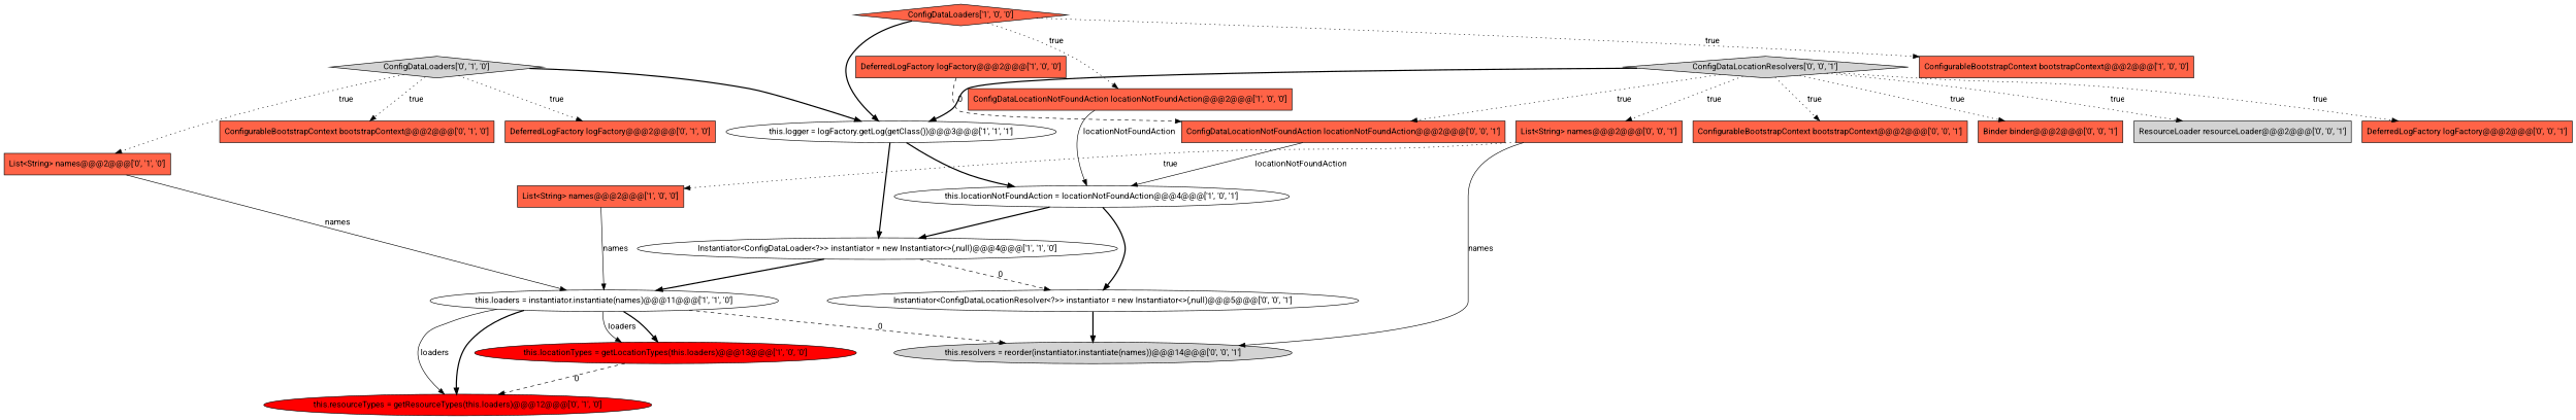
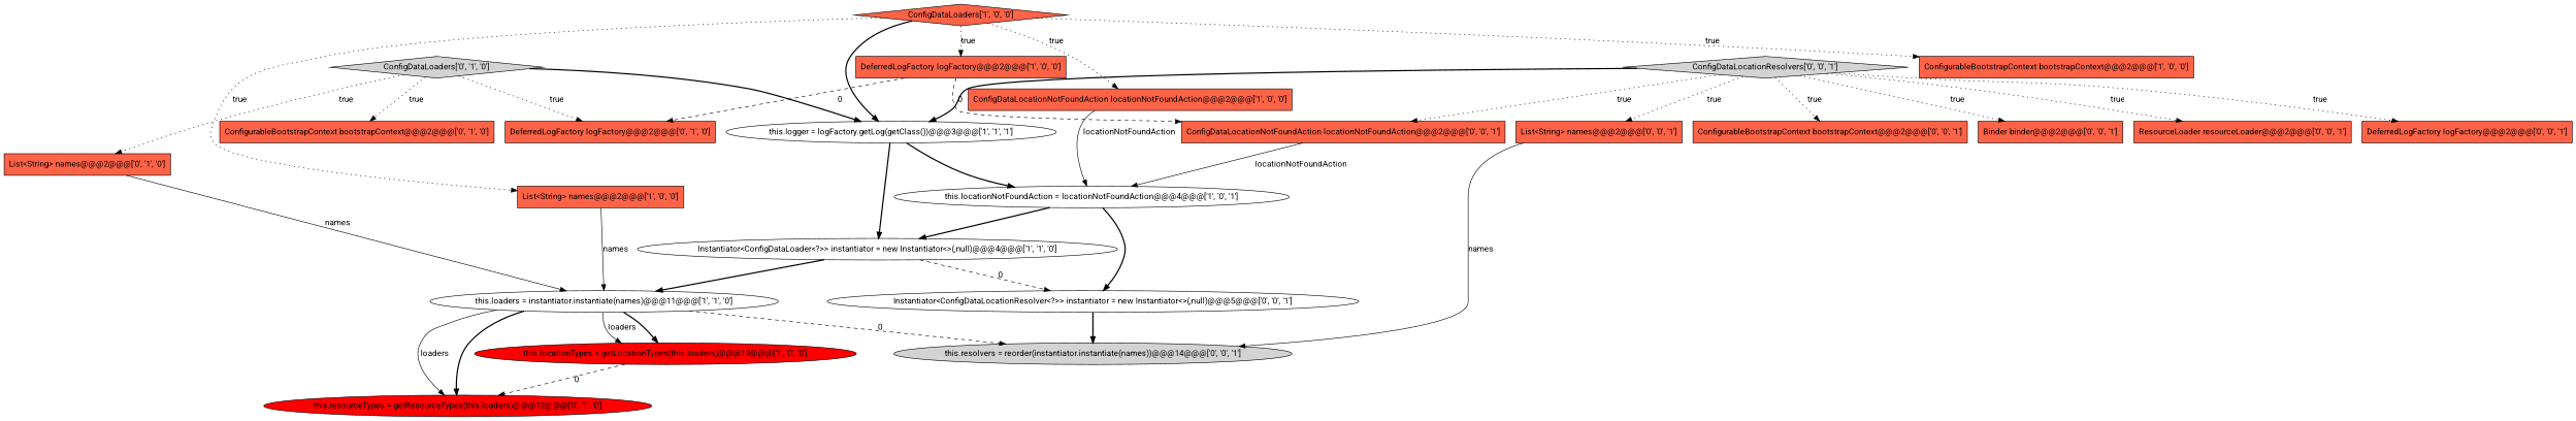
  digraph {
    fontname=Roboto
    node [fillcolor=tomato fontname=Roboto shape=box style=filled]
    edge [fontname=Roboto style=dotted]
    n1 [fillcolor=white label="Instantiator<ConfigDataLoader<?>> instantiator = new Instantiator<>(,null)@@@4@@@['1', '1', '0']" shape=ellipse]
    n2 [fillcolor=white label="Instantiator<ConfigDataLocationResolver<?>> instantiator = new Instantiator<>(,null)@@@5@@@['0', '0', '1']" shape=ellipse]
    n3 [fillcolor=white label="this.loaders = instantiator.instantiate(names)@@@11@@@['1', '1', '0']" shape=ellipse]
    n4 [fillcolor=lightgray label="this.resolvers = reorder(instantiator.instantiate(names))@@@14@@@['0', '0', '1']" shape=ellipse]
    n5 [fillcolor=red label="this.resourceTypes = getResourceTypes(this.loaders)@@@12@@@['0', '1', '0']" shape=ellipse]
    n6 [fillcolor=red label="this.locationTypes = getLocationTypes(this.loaders)@@@13@@@['1', '0', '0']" shape=ellipse]
    n7 [label="ConfigurableBootstrapContext bootstrapContext@@@2@@@['1', '0', '0']"]
    n8 [label="DeferredLogFactory logFactory@@@2@@@['1', '0', '0']"]
    n9 [label="ConfigDataLocationNotFoundAction locationNotFoundAction@@@2@@@['0', '0', '1']"]
    n10 [label="DeferredLogFactory logFactory@@@2@@@['0', '1', '0']"]
    n11 [fillcolor=white label="this.locationNotFoundAction = locationNotFoundAction@@@4@@@['1', '0', '1']" shape=ellipse]
    n12 [label="List<String> names@@@2@@@['1', '0', '0']"]
    n13 [label="ConfigurableBootstrapContext bootstrapContext@@@2@@@['0', '0', '1']"]
    n14 [fillcolor=white label="this.logger = logFactory.getLog(getClass())@@@3@@@['1', '1', '1']" shape=ellipse]
    n15 [fillcolor=lightgray label="ConfigDataLocationResolvers['0', '0', '1']" shape=diamond]
    n16 [label="List<String> names@@@2@@@['0', '0', '1']"]
    n17 [label="Binder binder@@@2@@@['0', '0', '1']"]
-   n18 [fillcolor=lightgray label="ResourceLoader resourceLoader@@@2@@@['0', '0', '1']"]
+   n18 [label="ResourceLoader resourceLoader@@@2@@@['0', '0', '1']"]
    n19 [label="DeferredLogFactory logFactory@@@2@@@['0', '0', '1']"]
    n20 [label="ConfigurableBootstrapContext bootstrapContext@@@2@@@['0', '1', '0']"]
    n21 [label="ConfigDataLoaders['1', '0', '0']" shape=diamond]
    n22 [label="ConfigDataLocationNotFoundAction locationNotFoundAction@@@2@@@['1', '0', '0']"]
    n23 [fillcolor=lightgray label="ConfigDataLoaders['0', '1', '0']" shape=diamond]
    n24 [label="List<String> names@@@2@@@['0', '1', '0']"]
    n1 -> n2 [label=0 style=dashed]
    n1 -> n3 [style=bold]
    n2 -> n4 [style=bold]
    n3 -> n4 [label=0 style=dashed]
    n3 -> n5 [label=loaders style=solid]
    n3 -> n5 [style=bold]
    n3 -> n6 [style=bold]
    n3 -> n6 [label=loaders style=solid]
    n6 -> n5 [label=0 style=dashed]
    n8 -> n9 [label=0 style=dashed]
+   n8 -> n10 [label=0 style=dashed]
    n9 -> n11 [label=locationNotFoundAction style=solid]
    n11 -> n1 [style=bold]
    n11 -> n2 [style=bold]
    n12 -> n3 [label=names style=solid]
    n14 -> n1 [style=bold]
    n14 -> n11 [style=bold]
    n15 -> n9 [label=true]
    n15 -> n13 [label=true]
    n15 -> n14 [style=bold]
    n15 -> n16 [label=true]
    n15 -> n17 [label=true]
    n15 -> n18 [label=true]
    n15 -> n19 [label=true]
    n16 -> n4 [label=names style=solid]
    n21 -> n7 [label=true]
-   n16 -> n12 [label=true]
+   n21 -> n8 [label=true]
+   n21 -> n12 [label=true]
    n21 -> n14 [style=bold]
    n21 -> n22 [label=true]
    n22 -> n11 [label=locationNotFoundAction style=solid]
    n23 -> n10 [label=true]
    n23 -> n14 [style=bold]
    n23 -> n20 [label=true]
    n23 -> n24 [label=true]
    n24 -> n3 [label=names style=solid]
  }
